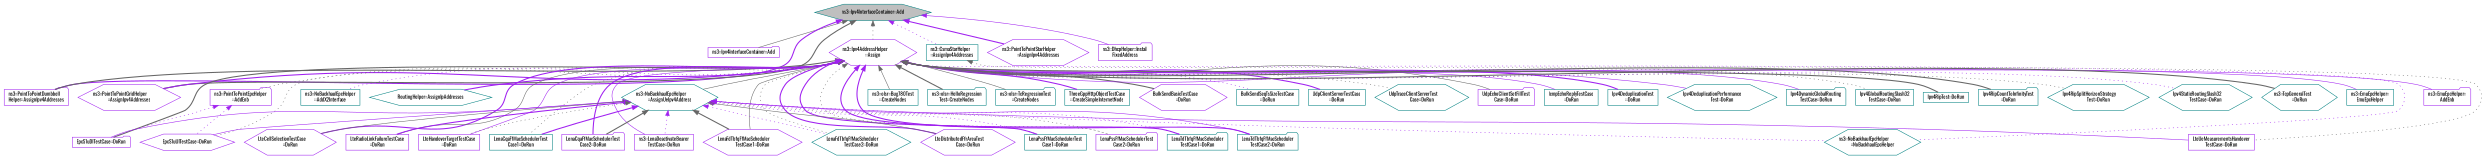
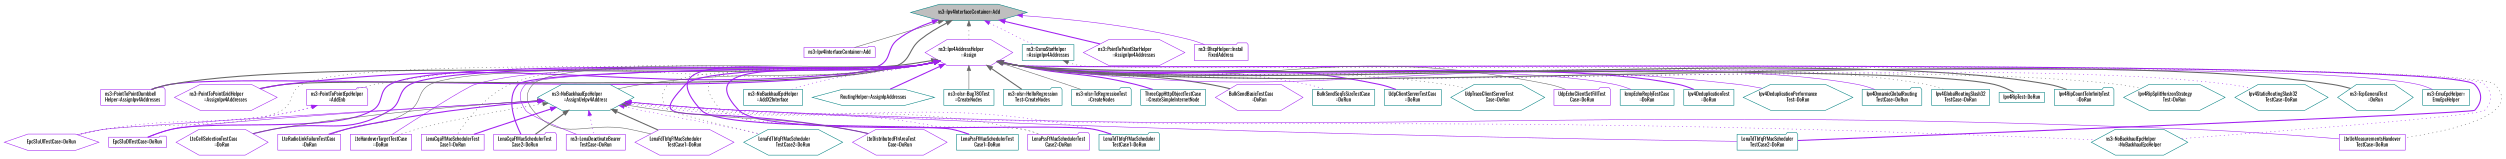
  digraph {
    fontname=Oswald
    rankdir=TB
    node [color=teal fillcolor=white fontname=Oswald fontsize=10 shape=hexagon style=filled]
    edge [color=purple dir=back fontname=Oswald fontsize=10 labelfontname=Helvetica labelfontsize=10 style=bold]
    n1 [fillcolor=grey75 fontcolor=black height=0.2 label="ns3::Ipv4InterfaceContainer::Add" width=0.4]
    n2 [color=purple height=0.2 label="ns3::Ipv4InterfaceContainer::Add" shape=folder width=0.4]
    n3 [color=purple height=0.2 label="ns3::Ipv4AddressHelper\l::Assign" width=0.4]
    n4 [color=purple height=0.2 label="ns3::PointToPointDumbbell\lHelper::AssignIpv4Addresses" shape=folder width=0.4]
    n5 [color=purple height=0.2 label="ns3::PointToPointGridHelper\l::AssignIpv4Addresses" width=0.4]
    n6 [height=0.2 label="ns3::CsmaStarHelper\l::AssignIpv4Addresses" shape=box width=0.4]
    n7 [color=purple height=0.2 label="ns3::PointToPointStarHelper\l::AssignIpv4Addresses" width=0.4]
    n8 [color=purple height=0.2 label="ns3::DhcpHelper::Install\lFixedAddress" shape=folder width=0.4]
    n9 [height=0.2 label="ns3::EmuEpcHelper::\lEmuEpcHelper" shape=box width=0.4]
    n10 [height=0.2 label="ns3::NoBackhaulEpcHelper\l::NoBackhaulEpcHelper" width=0.4]
-   n11 [color=purple height=0.2 label="ns3::EmuEpcHelper::\lAddEnb" shape=folder width=0.4]
    n12 [color=purple height=0.2 label="ns3::PointToPointEpcHelper\l::AddEnb" shape=folder width=0.4]
    n13 [color=purple height=0.2 label="EpcS1uDlTestCase::DoRun" shape=folder width=0.4]
    n14 [color=purple height=0.2 label="EpcS1uUlTestCase::DoRun" width=0.4]
    n15 [height=0.2 label="ns3::NoBackhaulEpcHelper\l::AddX2Interface" shape=box width=0.4]
    n16 [height=0.2 label="RoutingHelper::AssignIpAddresses" width=0.4]
    n17 [height=0.2 label="ns3::NoBackhaulEpcHelper\l::AssignUeIpv4Address" width=0.4]
    n18 [color=purple height=0.2 label="LteCellSelectionTestCase\l::DoRun" width=0.4]
    n19 [color=purple height=0.2 label="LteRadioLinkFailureTestCase\l::DoRun" shape=box width=0.4]
    n20 [color=purple height=0.2 label="LteHandoverTargetTestCase\l::DoRun" shape=box width=0.4]
-   n21 [height=0.2 label="LenaCqaFfMacSchedulerTest\lCase1::DoRun" shape=box width=0.4]
+   n21 [color=purple height=0.2 label="LenaCqaFfMacSchedulerTest\lCase1::DoRun" shape=box width=0.4]
    n22 [color=purple height=0.2 label="LenaCqaFfMacSchedulerTest\lCase2::DoRun" shape=folder width=0.4]
    n23 [color=purple height=0.2 label="ns3::LenaDeactivateBearer\lTestCase::DoRun" shape=box width=0.4]
    n24 [color=purple height=0.2 label="LenaFdTbfqFfMacScheduler\lTestCase1::DoRun" width=0.4]
    n25 [height=0.2 label="LenaFdTbfqFfMacScheduler\lTestCase2::DoRun" width=0.4]
    n26 [color=purple height=0.2 label="LteDistributedFfrAreaTest\lCase::DoRun" width=0.4]
    n27 [height=0.2 label="LenaPssFfMacSchedulerTest\lCase1::DoRun" shape=box width=0.4]
    n28 [color=purple height=0.2 label="LenaPssFfMacSchedulerTest\lCase2::DoRun" shape=folder width=0.4]
    n29 [height=0.2 label="LenaTdTbfqFfMacScheduler\lTestCase1::DoRun" shape=folder width=0.4]
    n30 [height=0.2 label="LenaTdTbfqFfMacScheduler\lTestCase2::DoRun" shape=folder width=0.4]
    n31 [height=0.2 label="ns3::olsr::Bug780Test\l::CreateNodes" shape=box width=0.4]
    n32 [height=0.2 label="ns3::olsr::HelloRegression\lTest::CreateNodes" shape=folder width=0.4]
    n33 [height=0.2 label="ns3::olsr::TcRegressionTest\l::CreateNodes" shape=folder width=0.4]
    n34 [height=0.2 label="ThreeGppHttpObjectTestCase\l::CreateSimpleInternetNode" shape=box width=0.4]
    n35 [color=purple height=0.2 label="BulkSendBasicTestCase\l::DoRun" width=0.4]
    n36 [height=0.2 label="BulkSendSeqTsSizeTestCase\l::DoRun" shape=box width=0.4]
    n37 [height=0.2 label="UdpClientServerTestCase\l::DoRun" shape=box width=0.4]
    n38 [height=0.2 label="UdpTraceClientServerTest\lCase::DoRun" width=0.4]
    n39 [color=purple height=0.2 label="UdpEchoClientSetFillTest\lCase::DoRun" shape=folder width=0.4]
    n40 [height=0.2 label="IcmpEchoReplyTestCase\l::DoRun" shape=box width=0.4]
    n41 [height=0.2 label="Ipv4DeduplicationTest\l::DoRun" shape=box width=0.4]
    n42 [height=0.2 label="Ipv4DeduplicationPerformance\lTest::DoRun" width=0.4]
    n43 [height=0.2 label="Ipv4DynamicGlobalRouting\lTestCase::DoRun" shape=folder width=0.4]
    n44 [height=0.2 label="Ipv4GlobalRoutingSlash32\lTestCase::DoRun" shape=box width=0.4]
    n45 [height=0.2 label="Ipv4RipTest::DoRun" shape=box width=0.4]
    n46 [height=0.2 label="Ipv4RipCountToInfinityTest\l::DoRun" shape=folder width=0.4]
    n47 [height=0.2 label="Ipv4RipSplitHorizonStrategy\lTest::DoRun" width=0.4]
    n48 [height=0.2 label="Ipv4StaticRoutingSlash32\lTestCase::DoRun" width=0.4]
    n49 [height=0.2 label="ns3::TcpGeneralTest\l::DoRun" width=0.4]
    n50 [color=purple height=0.2 label="LteUeMeasurementsHandover\lTestCase::DoRun" shape=box width=0.4]
    n1 -> n2 [color=gray40 style=solid]
    n1 -> n3 [color=gray40 style=dotted]
    n1 -> n4
    n1 -> n5 [color=gray40]
    n1 -> n6 [style=dotted]
    n1 -> n7
    n1 -> n8 [style=solid]
    n3 -> n4 [color=gray40]
    n3 -> n5
    n3 -> n9 [style=solid]
    n3 -> n10 [style=dotted]
-   n3 -> n11 [style=solid]
    n3 -> n12 [color=gray40 style=dotted]
-   n3 -> n13 [color=gray40]
+   n3 -> n13
    n3 -> n14 [color=gray40 style=dotted]
    n3 -> n15 [style=dotted]
    n3 -> n16
    n3 -> n17 [color=gray40 style=solid]
    n3 -> n18
    n3 -> n19 [color=gray40 style=solid]
    n3 -> n20 [style=solid]
    n3 -> n21 [color=gray40 style=dotted]
    n3 -> n22
    n3 -> n23 [style=solid]
    n3 -> n24 [color=gray40 style=solid]
    n3 -> n25 [color=gray40 style=dotted]
    n3 -> n26
    n3 -> n27
    n3 -> n28 [color=gray40 style=dotted]
    n3 -> n29
    n3 -> n30
    n3 -> n31 [color=gray40 style=solid]
    n3 -> n32 [color=gray40]
    n3 -> n33 [color=gray40 style=solid]
    n3 -> n34
    n3 -> n35 [color=gray40]
    n3 -> n36 [style=dotted]
    n3 -> n37
    n3 -> n38 [color=gray40 style=dotted]
    n3 -> n39 [color=gray40 style=solid]
    n3 -> n40 [style=solid]
    n3 -> n41
    n3 -> n42 [style=solid]
    n3 -> n43 [style=solid]
    n3 -> n44 [color=gray40 style=dotted]
    n3 -> n45 [color=gray40]
    n3 -> n46 [color=gray40]
    n3 -> n47 [color=gray40 style=dotted]
    n3 -> n48 [style=dotted]
    n3 -> n49 [color=gray40]
    n6 -> n50 [color=gray40 style=dotted]
    n12 -> n13 [style=dotted]
    n12 -> n14 [style=dotted]
    n17 -> n10 [style=dotted]
    n17 -> n13 [style=solid]
    n17 -> n14 [style=solid]
    n17 -> n18 [color=gray40 style=solid]
    n17 -> n19
    n17 -> n20 [color=gray40 style=dotted]
    n17 -> n21
    n17 -> n22 [color=gray40]
    n17 -> n23 [style=dotted]
    n17 -> n24 [color=gray40]
    n17 -> n25 [style=dotted]
    n17 -> n26 [color=gray40 style=solid]
    n17 -> n27 [style=dotted]
    n17 -> n28 [color=gray40 style=dotted]
    n17 -> n29 [style=dotted]
    n17 -> n30 [style=solid]
    n17 -> n50 [style=solid]
  }
